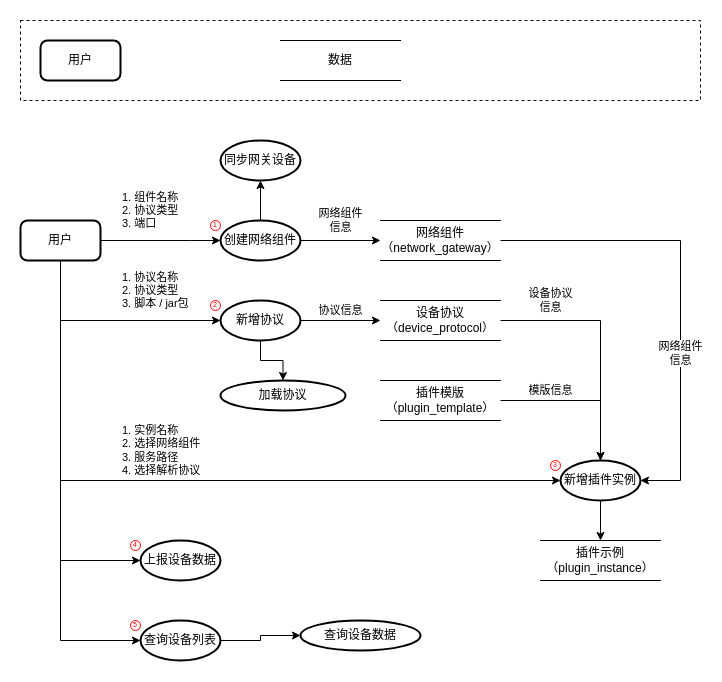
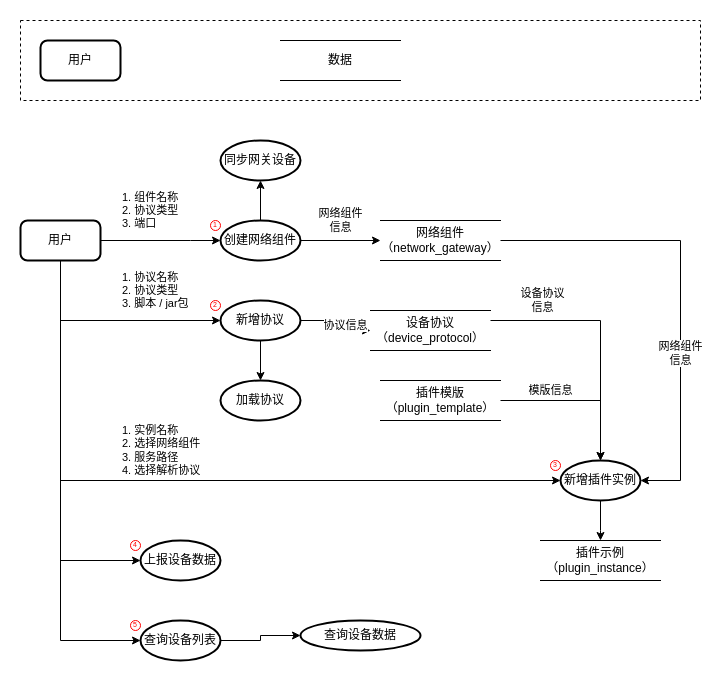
  <mxCell id="0" />
  <mxCell id="1" parent="0" />
  <mxCell id="2" value="1. 组件名称&lt;div&gt;2. 协议类型&lt;/div&gt;&lt;div&gt;3. 端口&lt;/div&gt;" style="edgeStyle=orthogonalEdgeStyle;rounded=0;orthogonalLoop=1;jettySize=auto;html=1;align=left;" parent="1" source="4" target="7" edge="1"><mxGeometry x="-0.667" y="30" relative="1" as="geometry"><mxPoint as="offset" /><Array as="points"><mxPoint x="190" y="240" /><mxPoint x="190" y="240" /></Array></mxGeometry></mxCell>
  <mxCell id="3" value="1. 实例名称&lt;div&gt;2. 选择网络组件&lt;/div&gt;&lt;div&gt;3. 服务路径&lt;/div&gt;&lt;div&gt;4. 选择解析协议&lt;/div&gt;" style="edgeStyle=orthogonalEdgeStyle;rounded=0;orthogonalLoop=1;jettySize=auto;html=1;align=left;entryX=0;entryY=0.5;entryDx=0;entryDy=0;entryPerimeter=0;" parent="1" source="4" target="20" edge="1"><mxGeometry x="-0.222" y="30" relative="1" as="geometry"><mxPoint as="offset" /><mxPoint x="400" y="440" as="targetPoint" /><Array as="points"><mxPoint x="60" y="480" /></Array></mxGeometry></mxCell>
  <mxCell id="4" value="用户" style="rounded=1;whiteSpace=wrap;html=1;absoluteArcSize=1;arcSize=14;strokeWidth=2;" parent="1" vertex="1"><mxGeometry x="20" y="220" width="80" height="40" as="geometry" /></mxCell>
  <mxCell id="5" value="网络组件&lt;div&gt;信息&lt;/div&gt;" style="edgeStyle=orthogonalEdgeStyle;rounded=0;orthogonalLoop=1;jettySize=auto;html=1;align=center;" parent="1" source="7" target="8" edge="1"><mxGeometry y="20" relative="1" as="geometry"><mxPoint as="offset" /></mxGeometry></mxCell>
  <mxCell id="6" value="" style="edgeStyle=orthogonalEdgeStyle;rounded=0;orthogonalLoop=1;jettySize=auto;html=1;" edge="1" parent="1" source="7" target="15"><mxGeometry relative="1" as="geometry" /></mxCell>
  <mxCell id="7" value="创建网络组件" style="strokeWidth=2;html=1;shape=mxgraph.flowchart.start_1;whiteSpace=wrap;" parent="1" vertex="1"><mxGeometry x="220" y="220" width="80" height="40" as="geometry" /></mxCell>
  <mxCell id="8" value="网络组件&lt;br&gt;（network_gateway）" style="shape=partialRectangle;whiteSpace=wrap;html=1;left=0;right=0;fillColor=none;" parent="1" vertex="1"><mxGeometry x="380" y="220" width="120" height="40" as="geometry" /></mxCell>
  <mxCell id="9" value="协议信息" style="edgeStyle=orthogonalEdgeStyle;rounded=0;orthogonalLoop=1;jettySize=auto;html=1;" parent="1" source="11" target="14" edge="1"><mxGeometry y="10" relative="1" as="geometry"><mxPoint as="offset" /></mxGeometry></mxCell>
  <mxCell id="10" value="" style="edgeStyle=orthogonalEdgeStyle;rounded=0;orthogonalLoop=1;jettySize=auto;html=1;" edge="1" parent="1" source="11" target="16"><mxGeometry relative="1" as="geometry" /></mxCell>
  <mxCell id="11" value="新增协议" style="strokeWidth=2;html=1;shape=mxgraph.flowchart.start_1;whiteSpace=wrap;" parent="1" vertex="1"><mxGeometry x="220" y="300" width="80" height="40" as="geometry" /></mxCell>
  <mxCell id="12" value="1. 协议名称&lt;div&gt;2. 协议类型&lt;br&gt;&lt;div&gt;3. 脚本 / jar包&lt;/div&gt;&lt;/div&gt;" style="edgeStyle=orthogonalEdgeStyle;rounded=0;orthogonalLoop=1;jettySize=auto;html=1;entryX=0;entryY=0.5;entryDx=0;entryDy=0;entryPerimeter=0;align=left;" parent="1" source="4" target="11" edge="1"><mxGeometry x="0.091" y="30" relative="1" as="geometry"><mxPoint as="offset" /><Array as="points"><mxPoint x="60" y="320" /></Array></mxGeometry></mxCell>
  <mxCell id="13" value="设备协议&lt;br&gt;信息" style="edgeStyle=orthogonalEdgeStyle;rounded=0;orthogonalLoop=1;jettySize=auto;html=1;entryX=0.5;entryY=0;entryDx=0;entryDy=0;entryPerimeter=0;" edge="1" parent="1" source="14" target="20"><mxGeometry x="-0.583" y="20" relative="1" as="geometry"><Array as="points"><mxPoint x="600" y="320" /></Array><mxPoint as="offset" /></mxGeometry></mxCell>
- <mxCell id="14" value="设备协议&lt;br&gt;（device_protocol）" style="shape=partialRectangle;whiteSpace=wrap;html=1;left=0;right=0;fillColor=none;" parent="1" vertex="1"><mxGeometry x="380" y="300" width="120" height="40" as="geometry" /></mxCell>
+ <mxCell id="14" value="设备协议&lt;br&gt;（device_protocol）" style="shape=partialRectangle;whiteSpace=wrap;html=1;left=0;right=0;fillColor=none;" parent="1" vertex="1"><mxGeometry x="370" y="310" width="120" height="40" as="geometry" /></mxCell>
  <mxCell id="15" value="同步网关设备" style="strokeWidth=2;html=1;shape=mxgraph.flowchart.start_1;whiteSpace=wrap;" parent="1" vertex="1"><mxGeometry x="220" y="140" width="80" height="40" as="geometry" /></mxCell>
- <mxCell id="16" value="加载协议" style="strokeWidth=2;html=1;shape=mxgraph.flowchart.start_1;whiteSpace=wrap;" parent="1" vertex="1"><mxGeometry x="220" y="380" width="125" height="30" as="geometry" /></mxCell>
+ <mxCell id="16" value="加载协议" style="strokeWidth=2;html=1;shape=mxgraph.flowchart.start_1;whiteSpace=wrap;" parent="1" vertex="1"><mxGeometry x="220" y="380" width="80" height="40" as="geometry" /></mxCell>
  <mxCell id="17" value="插件示例&lt;br&gt;（plugin_instance）" style="shape=partialRectangle;whiteSpace=wrap;html=1;left=0;right=0;fillColor=none;" vertex="1" parent="1"><mxGeometry x="540" y="540" width="120" height="40" as="geometry" /></mxCell>
  <mxCell id="18" value="网络组件&lt;div&gt;信息&lt;/div&gt;" style="edgeStyle=orthogonalEdgeStyle;rounded=0;orthogonalLoop=1;jettySize=auto;html=1;horizontal=1;labelBackgroundColor=default;entryX=1;entryY=0.5;entryDx=0;entryDy=0;entryPerimeter=0;" edge="1" parent="1" source="8" target="20"><mxGeometry x="0.276" relative="1" as="geometry"><mxPoint x="500" y="160" as="sourcePoint" /><mxPoint x="480" y="420" as="targetPoint" /><Array as="points"><mxPoint x="680" y="240" /><mxPoint x="680" y="480" /></Array><mxPoint as="offset" /></mxGeometry></mxCell>
  <mxCell id="19" value="" style="edgeStyle=orthogonalEdgeStyle;rounded=0;orthogonalLoop=1;jettySize=auto;html=1;entryX=0.5;entryY=0;entryDx=0;entryDy=0;" edge="1" parent="1" source="20" target="17"><mxGeometry relative="1" as="geometry"><Array as="points"><mxPoint x="600" y="530" /><mxPoint x="600" y="530" /></Array></mxGeometry></mxCell>
  <mxCell id="20" value="新增插件实例" style="strokeWidth=2;html=1;shape=mxgraph.flowchart.start_1;whiteSpace=wrap;" parent="1" vertex="1"><mxGeometry x="560" y="460" width="80" height="40" as="geometry" /></mxCell>
  <mxCell id="21" value="模版信息" style="edgeStyle=orthogonalEdgeStyle;rounded=0;orthogonalLoop=1;jettySize=auto;html=1;" edge="1" parent="1" source="22" target="20"><mxGeometry x="-0.375" y="10" relative="1" as="geometry"><mxPoint as="offset" /></mxGeometry></mxCell>
  <mxCell id="22" value="插件模版&lt;br&gt;（plugin_template）" style="shape=partialRectangle;whiteSpace=wrap;html=1;left=0;right=0;fillColor=none;" vertex="1" parent="1"><mxGeometry x="380" y="380" width="120" height="40" as="geometry" /></mxCell>
  <mxCell id="23" value="" style="group;verticalAlign=top;" vertex="1" connectable="0" parent="1"><mxGeometry x="210" y="220" width="10" height="10" as="geometry" /></mxCell>
  <mxCell id="24" value="" style="ellipse;whiteSpace=wrap;html=1;aspect=fixed;container=0;fillColor=none;strokeColor=#FF0000;" vertex="1" parent="23"><mxGeometry width="10" height="10" as="geometry" /></mxCell>
  <mxCell id="25" value="&lt;font style=&quot;color: rgb(255, 0, 0);&quot;&gt;1&lt;/font&gt;" style="text;html=1;whiteSpace=wrap;strokeColor=none;fillColor=none;align=center;verticalAlign=middle;rounded=0;fontSize=7;container=0;" vertex="1" parent="23"><mxGeometry width="10" height="10" as="geometry" /></mxCell>
  <mxCell id="26" value="" style="group" vertex="1" connectable="0" parent="1"><mxGeometry x="210" y="300" width="10" height="10" as="geometry" /></mxCell>
  <mxCell id="27" value="" style="ellipse;whiteSpace=wrap;html=1;aspect=fixed;container=0;fillColor=none;strokeColor=#FF0000;" vertex="1" parent="26"><mxGeometry width="10" height="10" as="geometry" /></mxCell>
  <mxCell id="28" value="&lt;font style=&quot;color: rgb(255, 0, 0);&quot;&gt;2&lt;/font&gt;" style="text;html=1;whiteSpace=wrap;strokeColor=none;fillColor=none;align=center;verticalAlign=middle;rounded=0;fontSize=7;container=0;" vertex="1" parent="26"><mxGeometry width="10" height="10" as="geometry" /></mxCell>
  <mxCell id="29" value="" style="group" vertex="1" connectable="0" parent="1"><mxGeometry x="550" y="460" width="10" height="10" as="geometry" /></mxCell>
  <mxCell id="30" value="" style="ellipse;whiteSpace=wrap;html=1;aspect=fixed;container=0;fillColor=none;strokeColor=#FF0000;" vertex="1" parent="29"><mxGeometry width="10" height="10" as="geometry" /></mxCell>
  <mxCell id="31" value="&lt;font color=&quot;#ff0000&quot;&gt;3&lt;/font&gt;" style="text;html=1;whiteSpace=wrap;strokeColor=none;fillColor=none;align=center;verticalAlign=middle;rounded=0;fontSize=7;container=0;" vertex="1" parent="29"><mxGeometry width="10" height="10" as="geometry" /></mxCell>
  <mxCell id="32" value="上报设备数据" style="strokeWidth=2;html=1;shape=mxgraph.flowchart.start_1;whiteSpace=wrap;" vertex="1" parent="1"><mxGeometry x="140" y="540" width="80" height="40" as="geometry" /></mxCell>
  <mxCell id="33" value="" style="edgeStyle=orthogonalEdgeStyle;rounded=0;orthogonalLoop=1;jettySize=auto;html=1;" edge="1" parent="1" source="34" target="35"><mxGeometry relative="1" as="geometry" /></mxCell>
  <mxCell id="34" value="查询设备列表" style="strokeWidth=2;html=1;shape=mxgraph.flowchart.start_1;whiteSpace=wrap;" vertex="1" parent="1"><mxGeometry x="140" y="620" width="80" height="40" as="geometry" /></mxCell>
  <mxCell id="35" value="查询设备数据" style="strokeWidth=2;html=1;shape=mxgraph.flowchart.start_1;whiteSpace=wrap;" vertex="1" parent="1"><mxGeometry x="300" y="620" width="120" height="30" as="geometry" /></mxCell>
  <mxCell id="36" style="edgeStyle=orthogonalEdgeStyle;rounded=0;orthogonalLoop=1;jettySize=auto;html=1;entryX=0;entryY=0.5;entryDx=0;entryDy=0;entryPerimeter=0;" edge="1" parent="1" source="4" target="32"><mxGeometry relative="1" as="geometry"><Array as="points"><mxPoint x="60" y="560" /></Array></mxGeometry></mxCell>
  <mxCell id="37" style="edgeStyle=orthogonalEdgeStyle;rounded=0;orthogonalLoop=1;jettySize=auto;html=1;entryX=0;entryY=0.5;entryDx=0;entryDy=0;entryPerimeter=0;" edge="1" parent="1" source="4" target="34"><mxGeometry relative="1" as="geometry"><Array as="points"><mxPoint x="60" y="640" /></Array></mxGeometry></mxCell>
  <mxCell id="38" value="用户" style="rounded=1;whiteSpace=wrap;html=1;absoluteArcSize=1;arcSize=14;strokeWidth=2;" vertex="1" parent="1"><mxGeometry x="40" y="40" width="80" height="40" as="geometry" /></mxCell>
  <mxCell id="39" value="数据" style="shape=partialRectangle;whiteSpace=wrap;html=1;left=0;right=0;fillColor=none;" vertex="1" parent="1"><mxGeometry x="280" y="40" width="120" height="40" as="geometry" /></mxCell>
  <mxCell id="40" value="" style="rounded=0;whiteSpace=wrap;html=1;fillColor=none;dashed=1;" vertex="1" parent="1"><mxGeometry x="20" y="20" width="680" height="80" as="geometry" /></mxCell>
  <mxCell id="41" value="" style="group" vertex="1" connectable="0" parent="1"><mxGeometry x="130" y="540" width="10" height="10" as="geometry" /></mxCell>
  <mxCell id="42" value="" style="ellipse;whiteSpace=wrap;html=1;aspect=fixed;container=0;fillColor=none;strokeColor=#FF0000;" vertex="1" parent="41"><mxGeometry width="10" height="10" as="geometry" /></mxCell>
  <mxCell id="43" value="&lt;font color=&quot;#ff0000&quot;&gt;4&lt;/font&gt;" style="text;html=1;whiteSpace=wrap;strokeColor=none;fillColor=none;align=center;verticalAlign=middle;rounded=0;fontSize=7;container=0;" vertex="1" parent="41"><mxGeometry width="10" height="10" as="geometry" /></mxCell>
  <mxCell id="44" value="" style="group" vertex="1" connectable="0" parent="1"><mxGeometry x="130" y="620" width="10" height="10" as="geometry" /></mxCell>
  <mxCell id="45" value="" style="ellipse;whiteSpace=wrap;html=1;aspect=fixed;container=0;fillColor=none;strokeColor=#FF0000;" vertex="1" parent="44"><mxGeometry width="10" height="10" as="geometry" /></mxCell>
  <mxCell id="46" value="&lt;font color=&quot;#ff0000&quot;&gt;5&lt;/font&gt;" style="text;html=1;whiteSpace=wrap;strokeColor=none;fillColor=none;align=center;verticalAlign=middle;rounded=0;fontSize=7;container=0;" vertex="1" parent="44"><mxGeometry width="10" height="10" as="geometry" /></mxCell>
